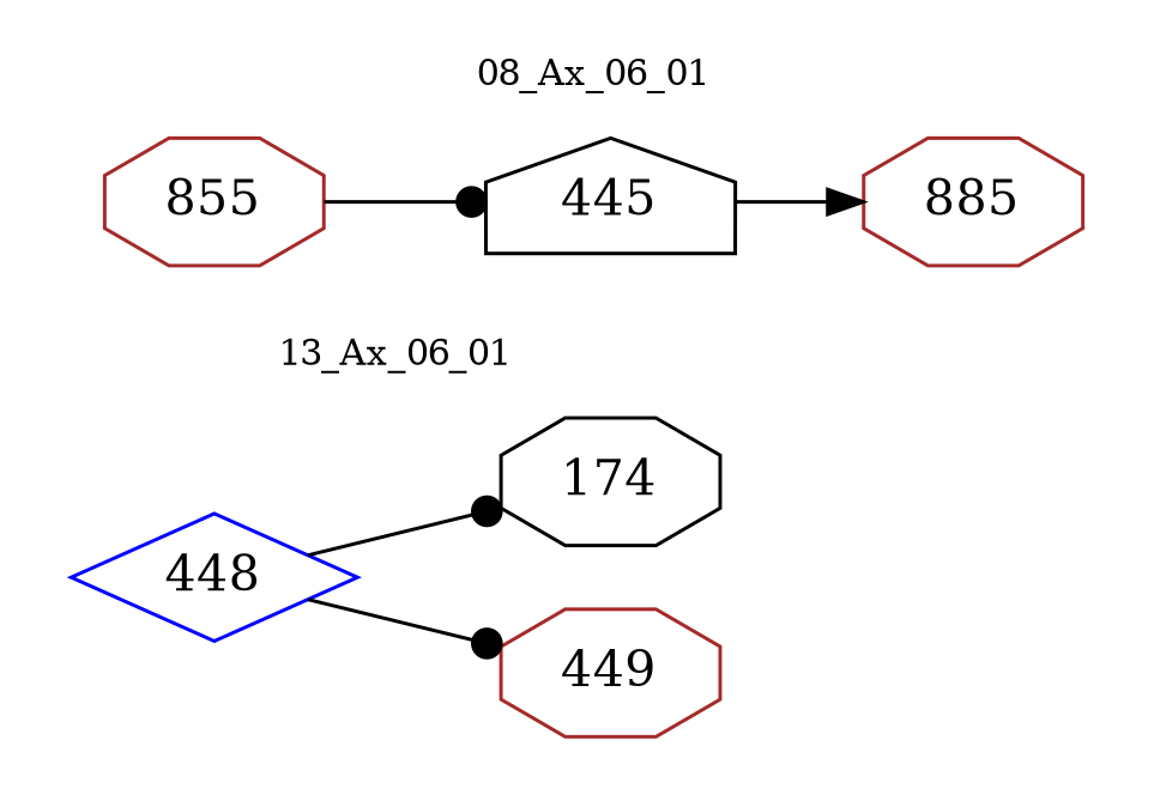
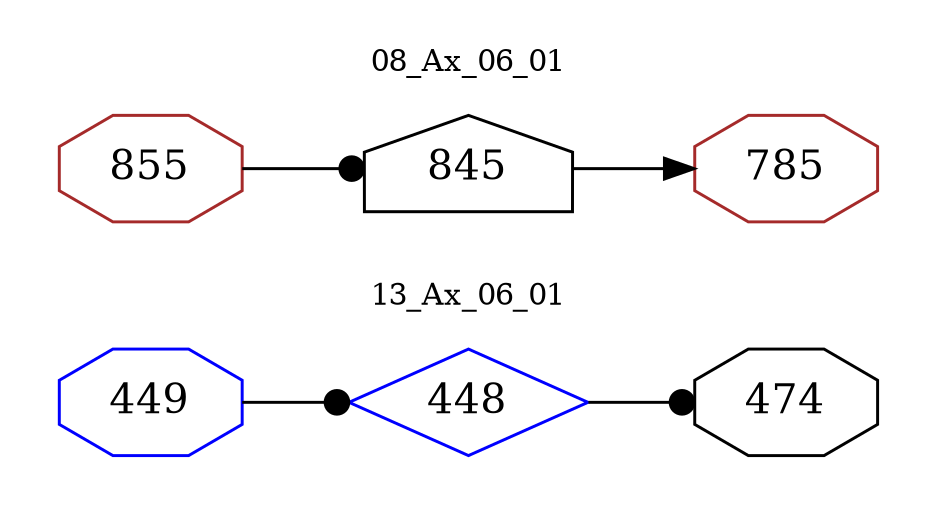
  digraph {
    rankdir=LR
    node [color=blue shape=octagon]
    edge [arrowhead=dot color=black]
-   n1 [color=brown label=449]
+   n1 [label=449]
    n2 [label=448 shape=diamond]
-   n3 [color=black label=174]
+   n3 [color=black label=474]
    n4 [color=brown label=855]
-   n5 [color=black label=445 shape=house]
-   n6 [color=brown label=885]
+   n5 [color=black label=845 shape=house]
+   n6 [color=brown label=785]
    subgraph cluster_1 {
      color=white
      fontsize=10
      label="13_Ax_06_01"
      n1
      n2
      n3
    }
    subgraph cluster_2 {
      color=white
      fontsize=10
      label="08_Ax_06_01"
      n4
      n5
      n6
    }
-   n2 -> n1
+   n1 -> n2
    n2 -> n3
    n4 -> n5
    n5 -> n6 [arrowhead=normal]
  }
